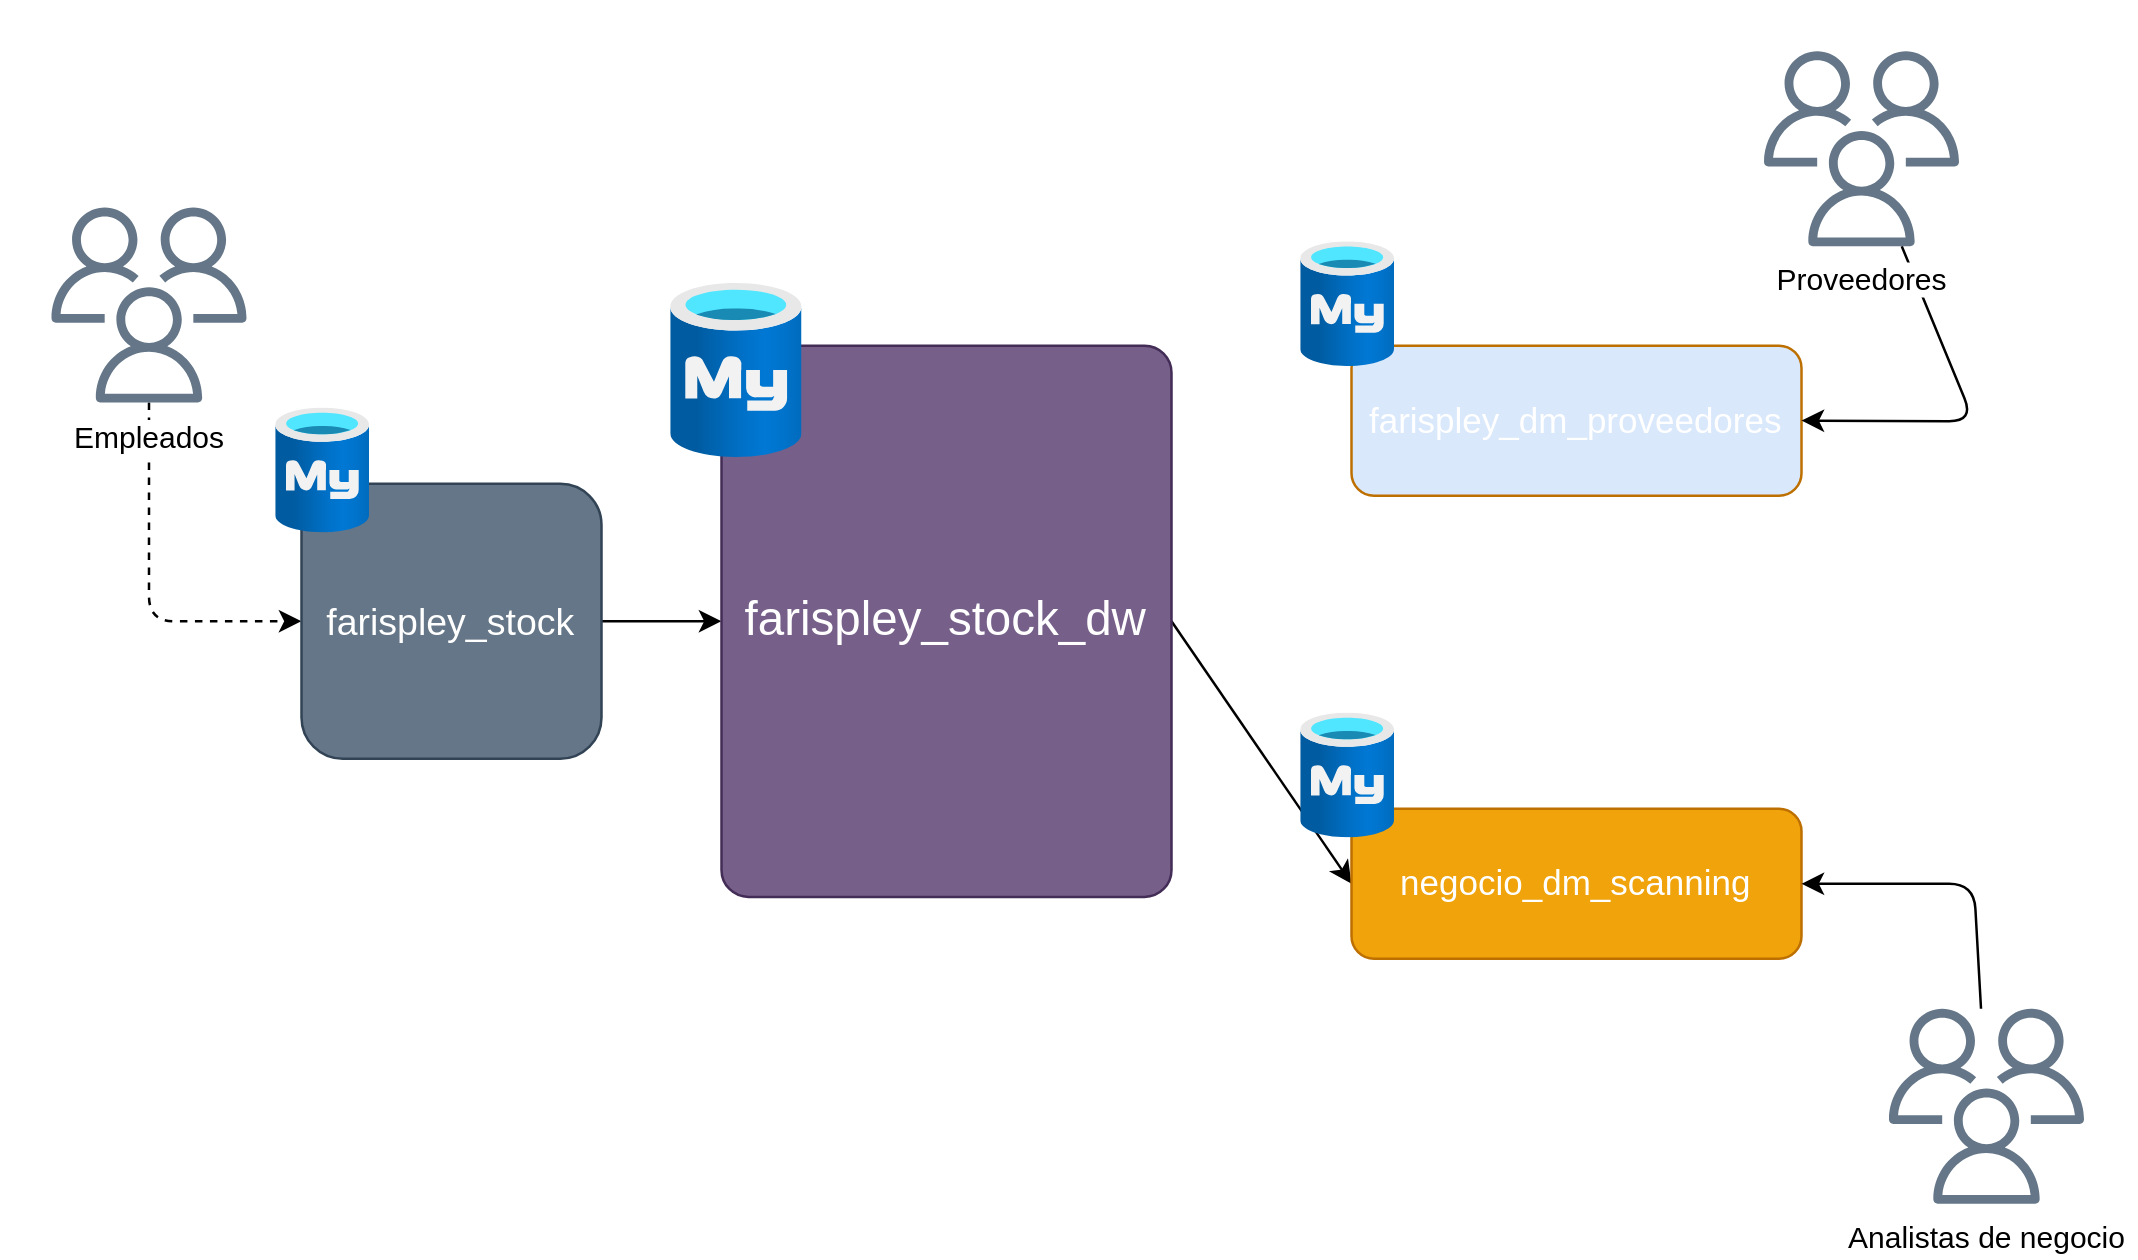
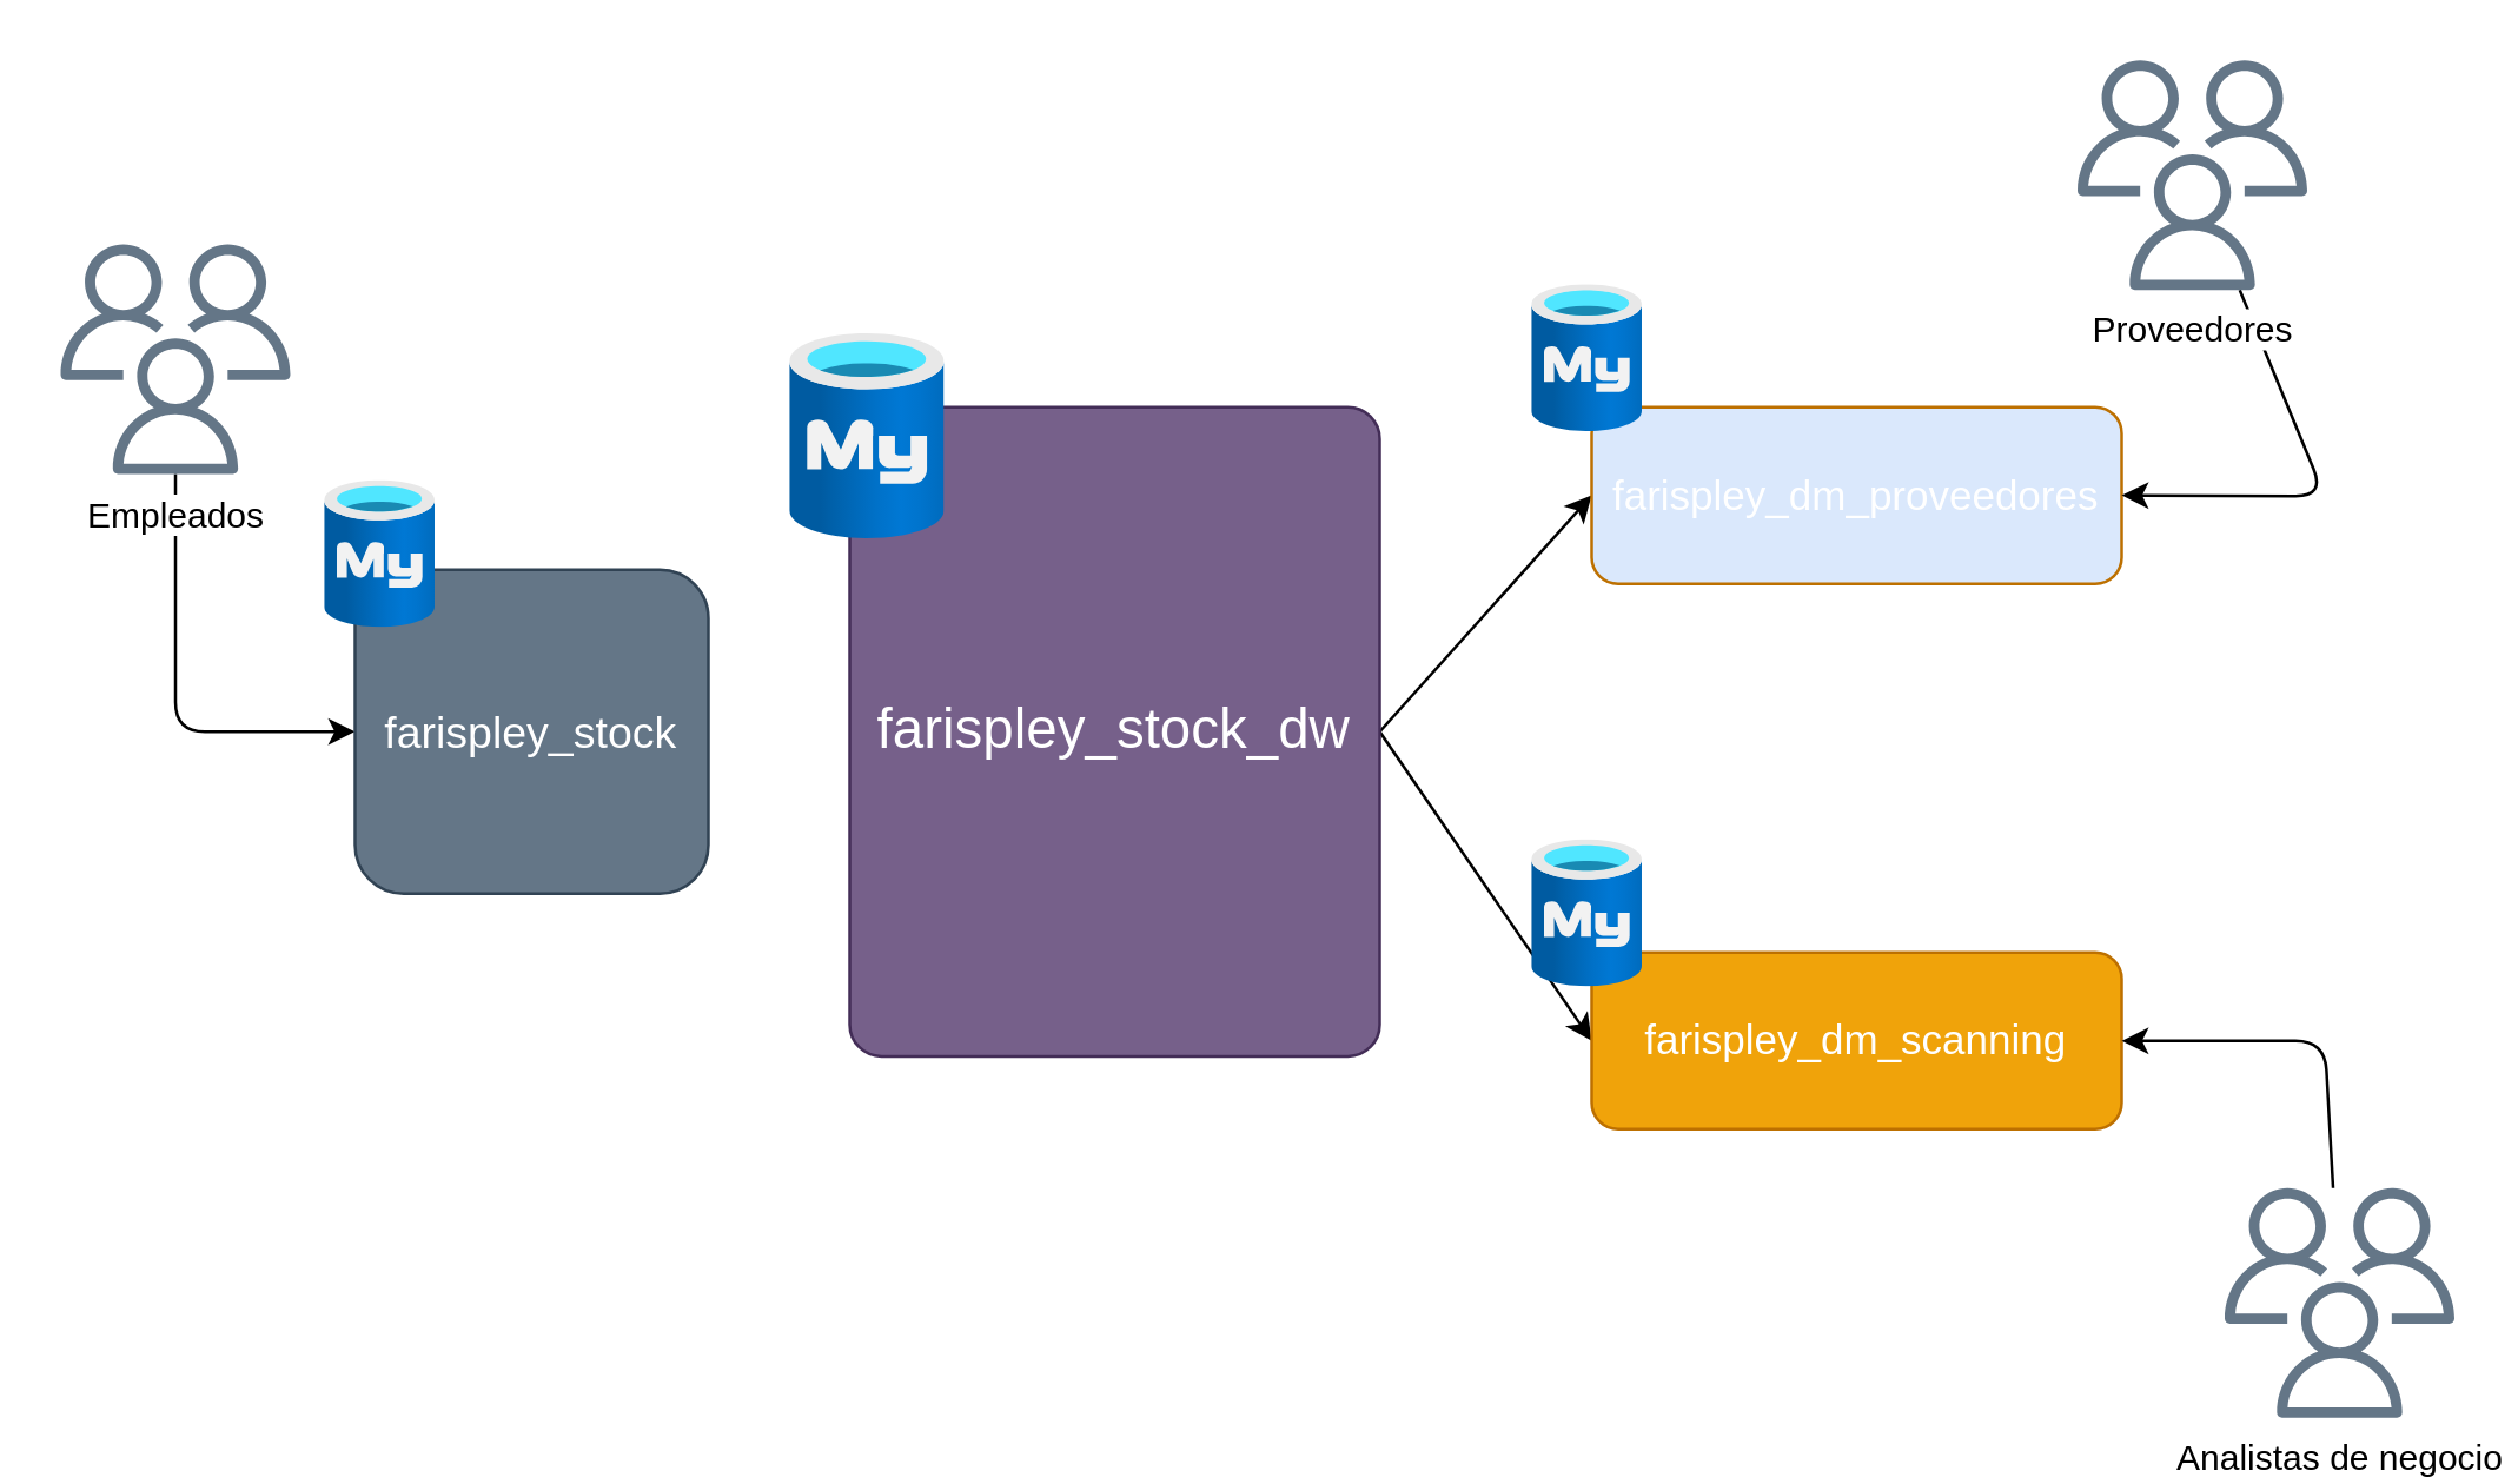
  <mxCell id="0" />
  <mxCell id="1" parent="0" />
- <mxCell id="2" style="edgeStyle=none;html=1;entryX=0;entryY=0.5;entryDx=0;entryDy=0;fontFamily=Helvetica;fontSize=14;fontColor=#FFFFFF;dashed=1;" edge="1" parent="1" source="3" target="5"><mxGeometry relative="1" as="geometry"><Array as="points"><mxPoint x="59" y="248" /></Array></mxGeometry></mxCell>
+ <mxCell id="2" style="edgeStyle=none;html=1;entryX=0;entryY=0.5;entryDx=0;entryDy=0;fontFamily=Helvetica;fontSize=14;fontColor=#FFFFFF;" edge="1" parent="1" source="3" target="5"><mxGeometry relative="1" as="geometry"><Array as="points"><mxPoint x="59" y="248" /></Array></mxGeometry></mxCell>
  <mxCell id="3" value="&lt;font color=&quot;#000000&quot;&gt;&lt;span style=&quot;background-color: rgb(255, 255, 255);&quot;&gt;Empleados&lt;/span&gt;&lt;br&gt;&lt;/font&gt;" style="sketch=0;outlineConnect=0;dashed=0;verticalLabelPosition=bottom;verticalAlign=top;align=center;html=1;fontSize=12;fontStyle=0;aspect=fixed;pointerEvents=1;shape=mxgraph.aws4.users;fontFamily=Helvetica;fillColor=#647687;fontColor=#ffffff;strokeColor=#314354;" vertex="1" parent="1"><mxGeometry x="20" y="82.5" width="78" height="78" as="geometry" /></mxCell>
- <mxCell id="4" style="edgeStyle=none;html=1;exitX=1;exitY=0.5;exitDx=0;exitDy=0;entryX=0;entryY=0.5;entryDx=0;entryDy=0;fontFamily=Helvetica;fontSize=14;" edge="1" parent="1" source="5" target="8"><mxGeometry relative="1" as="geometry" /></mxCell>
  <mxCell id="5" value="&lt;span style=&quot;font-family: Arial, sans-serif; font-size: 15px;&quot;&gt;farispley_stock&lt;/span&gt;" style="rounded=1;whiteSpace=wrap;html=1;fontFamily=Helvetica;fontSize=14;fillColor=#647687;fontColor=#FFFFFF;strokeColor=#314354;" vertex="1" parent="1"><mxGeometry x="120" y="193" width="120" height="110" as="geometry" /></mxCell>
+ <mxCell id="6" style="edgeStyle=none;html=1;exitX=1;exitY=0.5;exitDx=0;exitDy=0;entryX=0;entryY=0.5;entryDx=0;entryDy=0;fontFamily=Helvetica;fontSize=14;" edge="1" parent="1" source="8" target="9"><mxGeometry relative="1" as="geometry" /></mxCell>
  <mxCell id="7" style="edgeStyle=none;html=1;exitX=1;exitY=0.5;exitDx=0;exitDy=0;entryX=0;entryY=0.5;entryDx=0;entryDy=0;fontFamily=Helvetica;fontSize=14;" edge="1" parent="1" source="8" target="10"><mxGeometry relative="1" as="geometry" /></mxCell>
  <mxCell id="8" value="&lt;span style=&quot;font-family: Arial, sans-serif; font-size: 19px;&quot;&gt;farispley_stock_dw&lt;/span&gt;" style="rounded=1;whiteSpace=wrap;html=1;fontFamily=Helvetica;fontSize=14;arcSize=6;fillColor=#76608a;fontColor=#FFFFFF;strokeColor=#432D57;" vertex="1" parent="1"><mxGeometry x="288" y="137.75" width="180" height="220.5" as="geometry" /></mxCell>
  <mxCell id="9" value="&lt;span style=&quot;&quot;&gt;farispley_dm_proveedores&lt;/span&gt;" style="rounded=1;whiteSpace=wrap;html=1;fontFamily=Helvetica;fontSize=14;fillColor=#dae8fc;fontColor=#FFFFFF;strokeColor=#BD7000;" vertex="1" parent="1"><mxGeometry x="540" y="137.75" width="180" height="60" as="geometry" /></mxCell>
- <mxCell id="10" value="&lt;span style=&quot;&quot;&gt;negocio_dm_scanning&lt;/span&gt;" style="rounded=1;whiteSpace=wrap;html=1;fontFamily=Helvetica;fontSize=14;fillColor=#f0a30a;fontColor=#FFFFFF;strokeColor=#BD7000;" vertex="1" parent="1"><mxGeometry x="540" y="323" width="180" height="60" as="geometry" /></mxCell>
+ <mxCell id="10" value="&lt;span style=&quot;&quot;&gt;farispley_dm_scanning&lt;/span&gt;" style="rounded=1;whiteSpace=wrap;html=1;fontFamily=Helvetica;fontSize=14;fillColor=#f0a30a;fontColor=#FFFFFF;strokeColor=#BD7000;" vertex="1" parent="1"><mxGeometry x="540" y="323" width="180" height="60" as="geometry" /></mxCell>
  <mxCell id="11" value="" style="aspect=fixed;html=1;points=[];align=center;image;fontSize=12;image=img/lib/azure2/databases/Azure_Database_MySQL_Server.svg;fontFamily=Helvetica;" vertex="1" parent="1"><mxGeometry x="110" y="163" width="37.5" height="50" as="geometry" /></mxCell>
  <mxCell id="12" value="" style="aspect=fixed;html=1;points=[];align=center;image;fontSize=12;image=img/lib/azure2/databases/Azure_Database_MySQL_Server.svg;fontFamily=Helvetica;" vertex="1" parent="1"><mxGeometry x="268" y="113" width="52.5" height="70" as="geometry" /></mxCell>
  <mxCell id="13" value="" style="aspect=fixed;html=1;points=[];align=center;image;fontSize=12;image=img/lib/azure2/databases/Azure_Database_MySQL_Server.svg;fontFamily=Helvetica;" vertex="1" parent="1"><mxGeometry x="520" y="96.5" width="37.5" height="50" as="geometry" /></mxCell>
  <mxCell id="14" value="" style="aspect=fixed;html=1;points=[];align=center;image;fontSize=12;image=img/lib/azure2/databases/Azure_Database_MySQL_Server.svg;fontFamily=Helvetica;" vertex="1" parent="1"><mxGeometry x="520" y="285" width="37.5" height="50" as="geometry" /></mxCell>
  <mxCell id="15" style="edgeStyle=none;html=1;entryX=1;entryY=0.5;entryDx=0;entryDy=0;fontFamily=Helvetica;fontSize=14;fontColor=#FFFFFF;" edge="1" parent="1" source="16" target="9"><mxGeometry relative="1" as="geometry"><Array as="points"><mxPoint x="789" y="168" /></Array></mxGeometry></mxCell>
  <mxCell id="16" value="&lt;font style=&quot;background-color: rgb(255, 255, 255);&quot; color=&quot;#000000&quot;&gt;Proveedores&lt;/font&gt;" style="sketch=0;outlineConnect=0;dashed=0;verticalLabelPosition=bottom;verticalAlign=top;align=center;html=1;fontSize=12;fontStyle=0;aspect=fixed;pointerEvents=1;shape=mxgraph.aws4.users;fontFamily=Helvetica;fillColor=#647687;fontColor=#ffffff;strokeColor=#314354;" vertex="1" parent="1"><mxGeometry x="705" y="20" width="78" height="78" as="geometry" /></mxCell>
  <mxCell id="17" style="edgeStyle=none;html=1;entryX=1;entryY=0.5;entryDx=0;entryDy=0;fontFamily=Helvetica;fontSize=14;fontColor=#FFFFFF;" edge="1" parent="1" source="18" target="10"><mxGeometry relative="1" as="geometry"><Array as="points"><mxPoint x="789" y="353" /></Array></mxGeometry></mxCell>
  <mxCell id="18" value="&lt;font color=&quot;#000000&quot;&gt;Analistas de negocio&lt;/font&gt;" style="sketch=0;outlineConnect=0;dashed=0;verticalLabelPosition=bottom;verticalAlign=top;align=center;html=1;fontSize=12;fontStyle=0;aspect=fixed;pointerEvents=1;shape=mxgraph.aws4.users;fontFamily=Helvetica;fillColor=#647687;fontColor=#ffffff;strokeColor=#314354;" vertex="1" parent="1"><mxGeometry x="755" y="403" width="78" height="78" as="geometry" /></mxCell>
